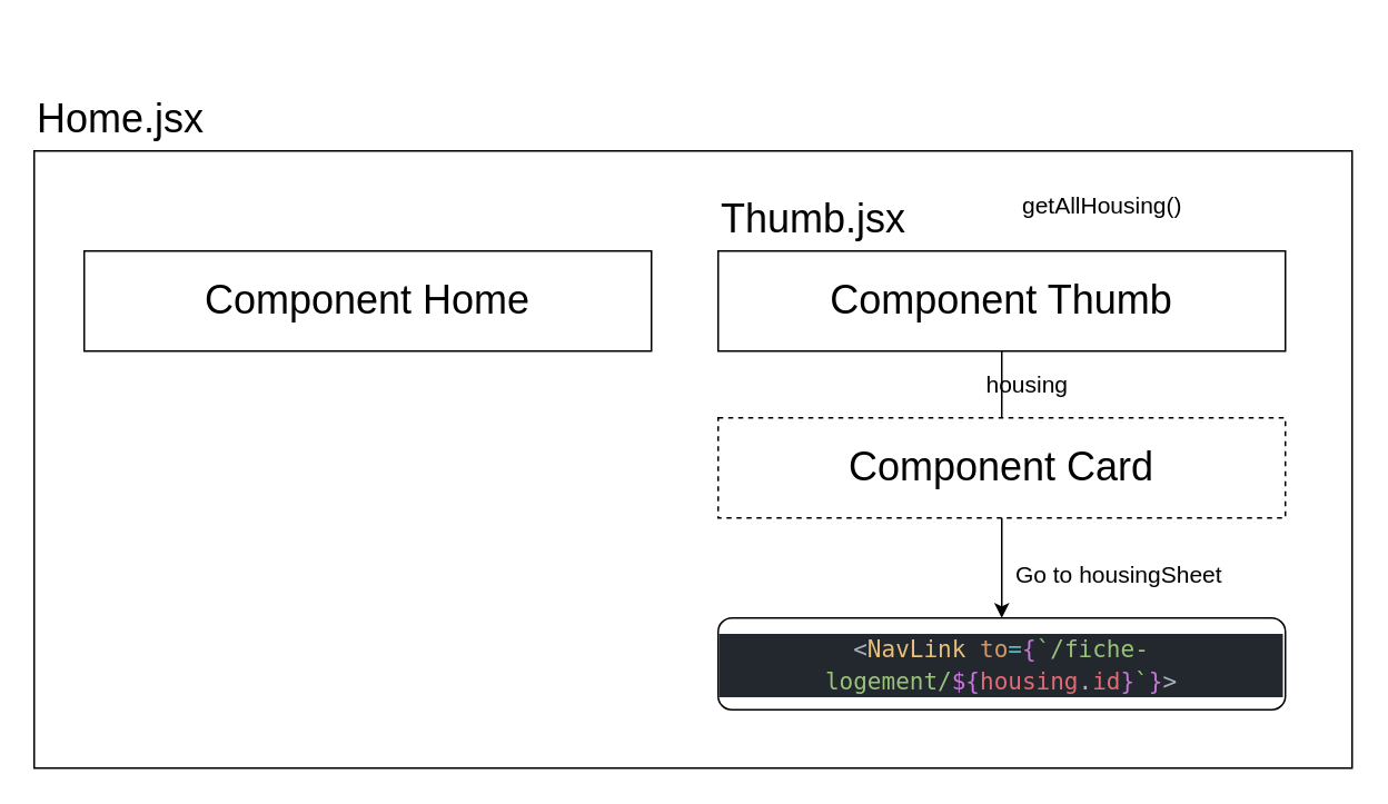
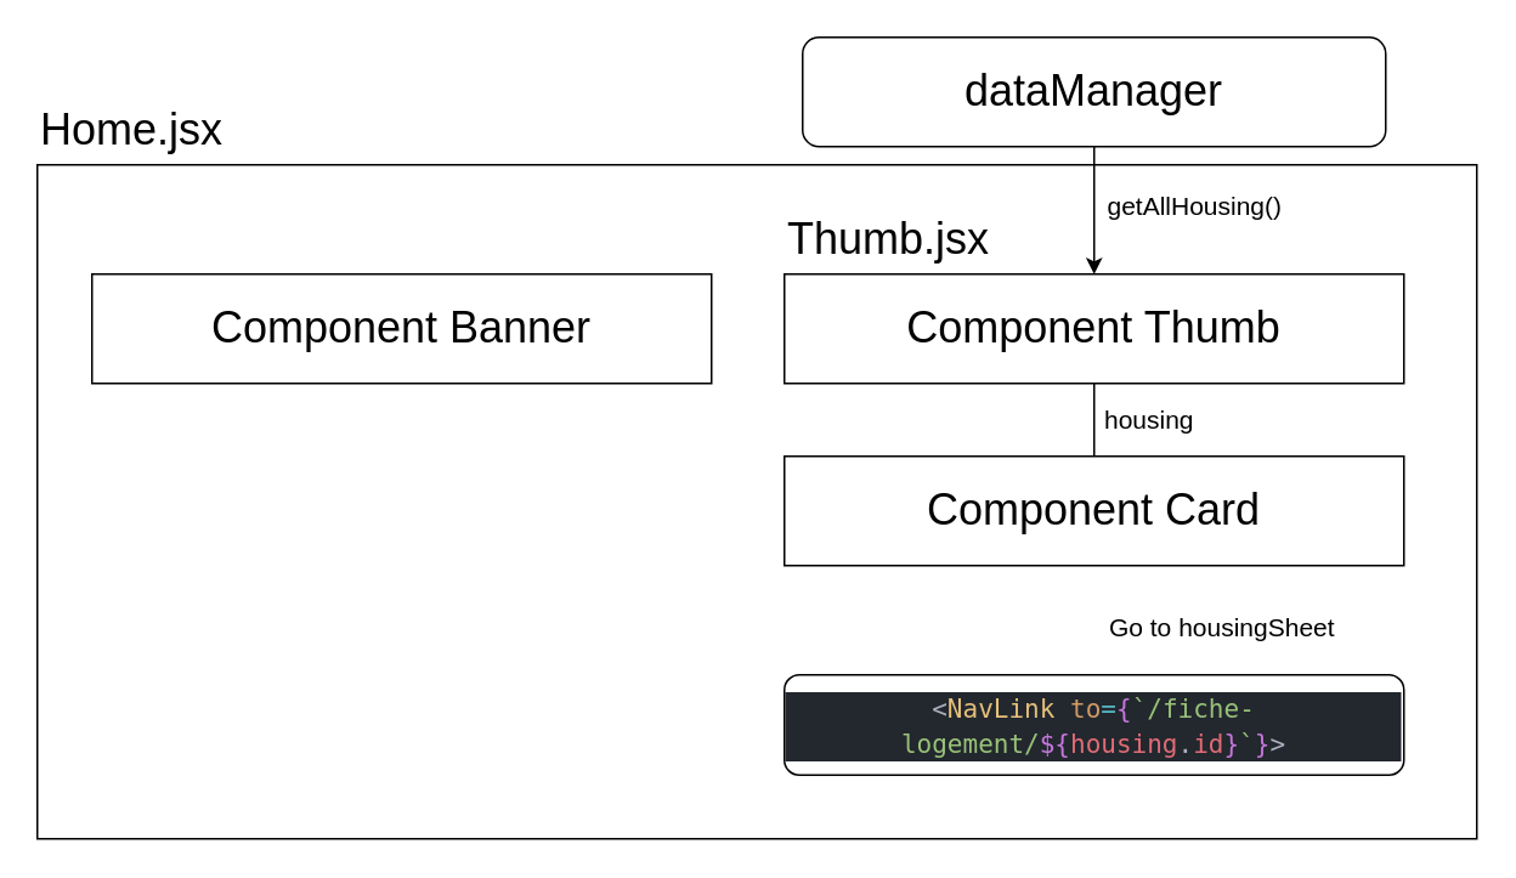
  <mxCell id="0" />
  <mxCell id="1" parent="0" />
  <mxCell id="2" value="" style="rounded=1;whiteSpace=wrap;html=1;fontSize=12;glass=0;strokeWidth=1;shadow=0;arcSize=0;" vertex="1" parent="1"><mxGeometry x="20" y="90" width="790" height="370" as="geometry" /></mxCell>
  <mxCell id="3" value="&lt;font style=&quot;font-size: 24px&quot;&gt;Home.jsx&lt;/font&gt;" style="text;whiteSpace=wrap;html=1;" vertex="1" parent="1"><mxGeometry x="20" y="50" width="70" height="30" as="geometry" /></mxCell>
- <mxCell id="4" value="Component Home" style="rounded=1;whiteSpace=wrap;html=1;fontSize=24;arcSize=0;" vertex="1" parent="1"><mxGeometry x="50" y="150" width="340" height="60" as="geometry" /></mxCell>
+ <mxCell id="4" value="Component Banner" style="rounded=1;whiteSpace=wrap;html=1;fontSize=24;arcSize=0;" vertex="1" parent="1"><mxGeometry x="50" y="150" width="340" height="60" as="geometry" /></mxCell>
  <mxCell id="5" style="edgeStyle=orthogonalEdgeStyle;rounded=0;orthogonalLoop=1;jettySize=auto;html=1;exitX=0.5;exitY=1;exitDx=0;exitDy=0;entryX=0.5;entryY=0;entryDx=0;entryDy=0;fontSize=14;endArrow=none;" edge="1" parent="1" source="6" target="12"><mxGeometry relative="1" as="geometry" /></mxCell>
  <mxCell id="6" value="Component Thumb" style="rounded=1;whiteSpace=wrap;html=1;fontSize=24;arcSize=0;" vertex="1" parent="1"><mxGeometry x="430" y="150" width="340" height="60" as="geometry" /></mxCell>
  <mxCell id="7" value="&lt;span style=&quot;font-size: 24px&quot;&gt;Thumb.jsx&lt;/span&gt;" style="text;whiteSpace=wrap;html=1;" vertex="1" parent="1"><mxGeometry x="430" y="110" width="70" height="40" as="geometry" /></mxCell>
- <mxCell id="10" value="&lt;font style=&quot;font-size: 14px&quot;&gt;getAllHousing()&lt;/font&gt;" style="text;html=1;align=center;verticalAlign=middle;resizable=0;points=[];autosize=1;strokeColor=none;fillColor=none;fontSize=24;" vertex="1" parent="1"><mxGeometry x="605" y="100" width="110" height="40" as="geometry" /></mxCell>
- <mxCell id="11" style="edgeStyle=orthogonalEdgeStyle;rounded=0;orthogonalLoop=1;jettySize=auto;html=1;exitX=0.5;exitY=1;exitDx=0;exitDy=0;entryX=0.5;entryY=0;entryDx=0;entryDy=0;fontSize=14;" edge="1" parent="1" source="12" target="14"><mxGeometry relative="1" as="geometry" /></mxCell>
- <mxCell id="12" value="Component Card" style="rounded=1;whiteSpace=wrap;html=1;fontSize=24;arcSize=0;dashed=1;" vertex="1" parent="1"><mxGeometry x="430" y="250" width="340" height="60" as="geometry" /></mxCell>
- <mxCell id="13" value="housing" style="text;html=1;align=center;verticalAlign=middle;resizable=0;points=[];autosize=1;strokeColor=none;fillColor=none;fontSize=14;" vertex="1" parent="1"><mxGeometry x="585" y="220" width="60" height="20" as="geometry" /></mxCell>
+ <mxCell id="8" style="edgeStyle=orthogonalEdgeStyle;rounded=0;orthogonalLoop=1;jettySize=auto;html=1;exitX=0.5;exitY=1;exitDx=0;exitDy=0;" edge="1" parent="1" source="9" target="6"><mxGeometry relative="1" as="geometry" /></mxCell>
+ <mxCell id="9" value="&lt;font style=&quot;font-size: 24px&quot;&gt;dataManager&lt;/font&gt;" style="rounded=1;whiteSpace=wrap;html=1;" vertex="1" parent="1"><mxGeometry x="440" y="20" width="320" height="60" as="geometry" /></mxCell>
+ <mxCell id="10" value="&lt;font style=&quot;font-size: 14px&quot;&gt;getAllHousing()&lt;/font&gt;" style="text;html=1;align=center;verticalAlign=middle;resizable=0;points=[];autosize=1;strokeColor=none;fillColor=none;fontSize=24;" vertex="1" parent="1"><mxGeometry x="600" y="90" width="110" height="40" as="geometry" /></mxCell>
+ <mxCell id="12" value="Component Card" style="rounded=1;whiteSpace=wrap;html=1;fontSize=24;arcSize=0;" vertex="1" parent="1"><mxGeometry x="430" y="250" width="340" height="60" as="geometry" /></mxCell>
+ <mxCell id="13" value="housing" style="text;html=1;align=center;verticalAlign=middle;resizable=0;points=[];autosize=1;strokeColor=none;fillColor=none;fontSize=14;" vertex="1" parent="1"><mxGeometry x="600" y="220" width="60" height="20" as="geometry" /></mxCell>
  <mxCell id="14" value="&lt;div style=&quot;color: rgb(171 , 178 , 191) ; background-color: rgb(35 , 39 , 46) ; font-family: &amp;#34;droid sans mono&amp;#34; , &amp;#34;monospace&amp;#34; , monospace ; line-height: 19px&quot;&gt;&amp;lt;&lt;span style=&quot;color: #e5c07b&quot;&gt;NavLink&lt;/span&gt; &lt;span style=&quot;color: #d19a66&quot;&gt;to&lt;/span&gt;&lt;span style=&quot;color: #56b6c2&quot;&gt;=&lt;/span&gt;&lt;span style=&quot;color: #c678dd&quot;&gt;{&lt;/span&gt;&lt;span style=&quot;color: #98c379&quot;&gt;`/fiche-logement/&lt;/span&gt;&lt;span style=&quot;color: #c678dd&quot;&gt;${&lt;/span&gt;&lt;span style=&quot;color: #e06c75&quot;&gt;housing&lt;/span&gt;.&lt;span style=&quot;color: #e06c75&quot;&gt;id&lt;/span&gt;&lt;span style=&quot;color: #c678dd&quot;&gt;}&lt;/span&gt;&lt;span style=&quot;color: #98c379&quot;&gt;`&lt;/span&gt;&lt;span style=&quot;color: #c678dd&quot;&gt;}&lt;/span&gt;&amp;gt;&lt;/div&gt;" style="rounded=1;whiteSpace=wrap;html=1;fontSize=14;" vertex="1" parent="1"><mxGeometry x="430" y="370" width="340" height="55" as="geometry" /></mxCell>
  <mxCell id="15" value="Go to housingSheet" style="text;html=1;align=center;verticalAlign=middle;resizable=0;points=[];autosize=1;strokeColor=none;fillColor=none;fontSize=14;" vertex="1" parent="1"><mxGeometry x="600" y="333.5" width="140" height="20" as="geometry" /></mxCell>
